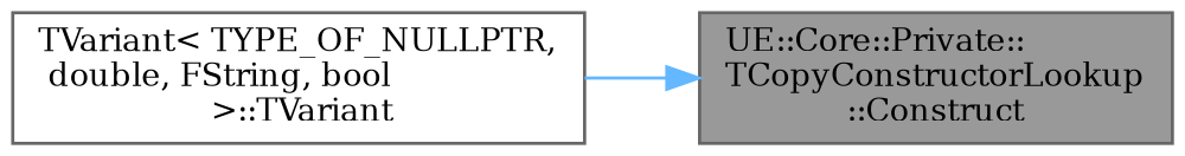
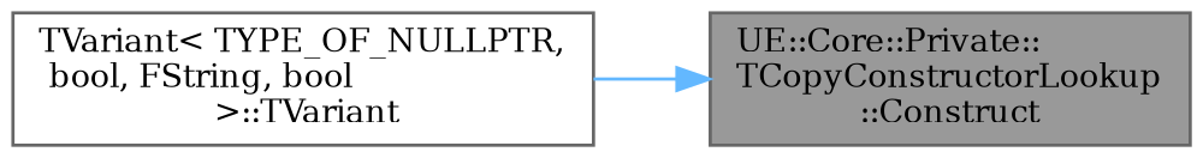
  digraph {
    rankdir=RL
    fontname="DejaVu Serif"
    node [fontname="DejaVu Serif" fontsize=10 shape=box style=filled]
    n1 [color=gray40 fillcolor=grey60 fontcolor=black height=0.2 label="UE::Core::Private::\lTCopyConstructorLookup\l::Construct" width=0.4]
-   n2 [color=grey40 fillcolor=white height=0.2 label="TVariant\< TYPE_OF_NULLPTR,\l double, FString, bool\l \>::TVariant" width=0.4]
+   n2 [color=grey40 fillcolor=white height=0.2 label="TVariant\< TYPE_OF_NULLPTR,\l bool, FString, bool\l \>::TVariant" width=0.4]
    n1 -> n2 [color=steelblue1 dir=back fontname="DejaVu Serif" fontsize=10 labelfontname=Helvetica labelfontsize=10 style=solid]
  }
